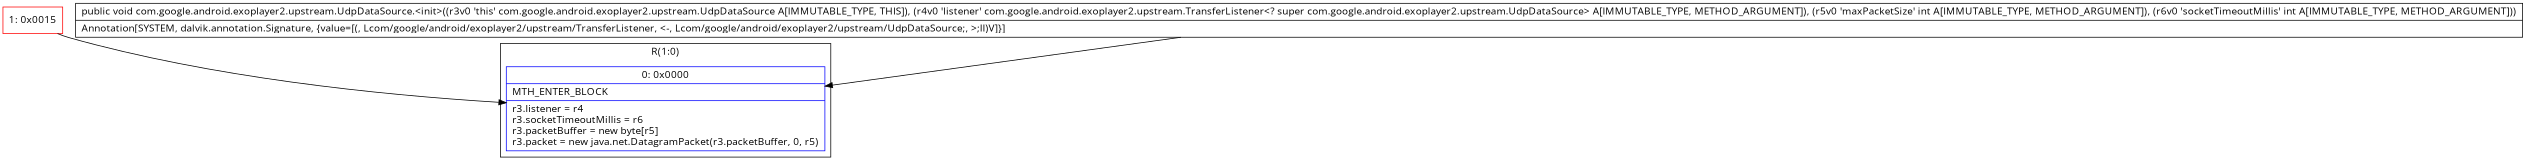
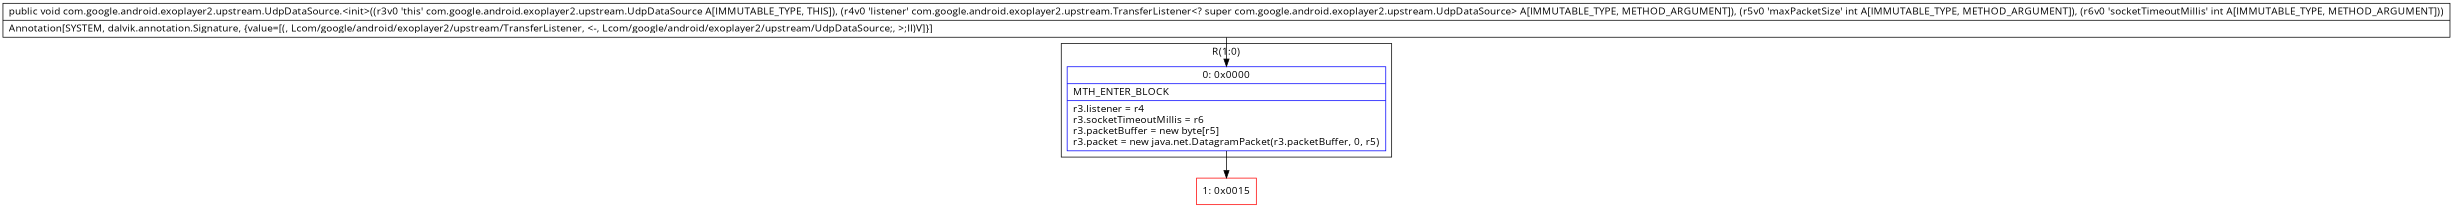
  digraph {
    fontname="Open Sans"
    node [shape=record fontname="Open Sans"]
    edge [fontname="Open Sans"]
    n1 [color=blue label="{0\:\ 0x0000|MTH_ENTER_BLOCK\l|r3.listener = r4\lr3.socketTimeoutMillis = r6\lr3.packetBuffer = new byte[r5]\lr3.packet = new java.net.DatagramPacket(r3.packetBuffer, 0, r5)\l}"]
    n2 [color=red label="{1\:\ 0x0015}"]
    n3 [label="{public void com.google.android.exoplayer2.upstream.UdpDataSource.\<init\>((r3v0 'this' com.google.android.exoplayer2.upstream.UdpDataSource A[IMMUTABLE_TYPE, THIS]), (r4v0 'listener' com.google.android.exoplayer2.upstream.TransferListener\<? super com.google.android.exoplayer2.upstream.UdpDataSource\> A[IMMUTABLE_TYPE, METHOD_ARGUMENT]), (r5v0 'maxPacketSize' int A[IMMUTABLE_TYPE, METHOD_ARGUMENT]), (r6v0 'socketTimeoutMillis' int A[IMMUTABLE_TYPE, METHOD_ARGUMENT]))  | Annotation[SYSTEM, dalvik.annotation.Signature, \{value=[(, Lcom\/google\/android\/exoplayer2\/upstream\/TransferListener, \<\-, Lcom\/google\/android\/exoplayer2\/upstream\/UdpDataSource;, \>;II)V]\}]\l}"]
    subgraph cluster_1 {
      label="R(1:0)"
      n1
    }
-   n2 -> n1
+   n1 -> n2
    n3 -> n1
  }
